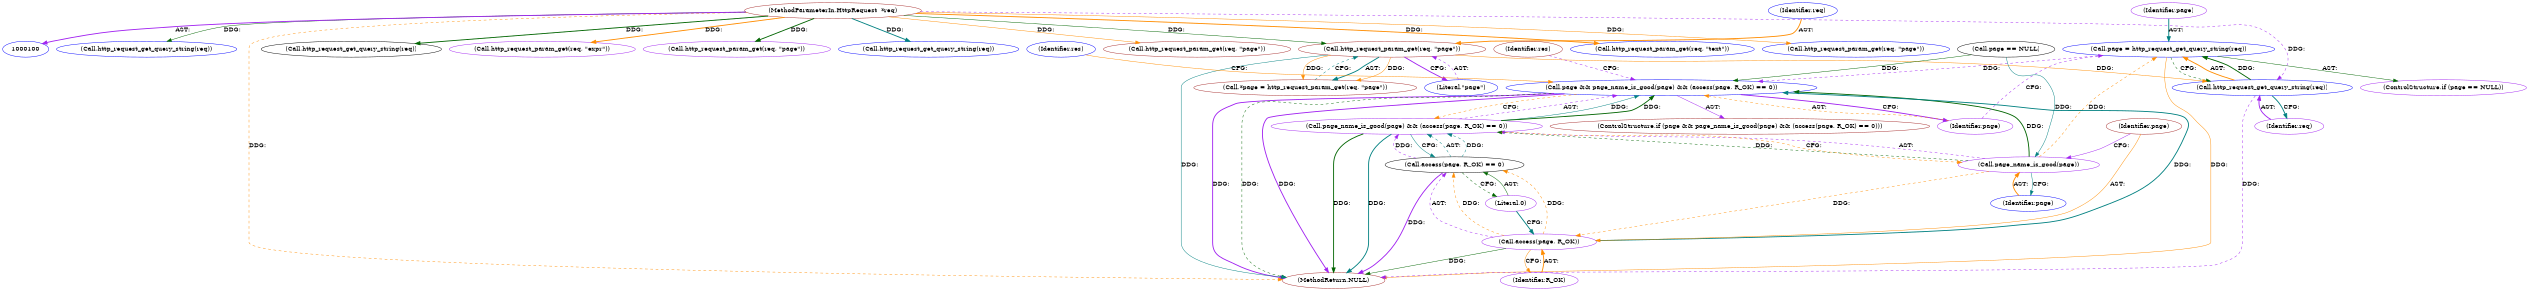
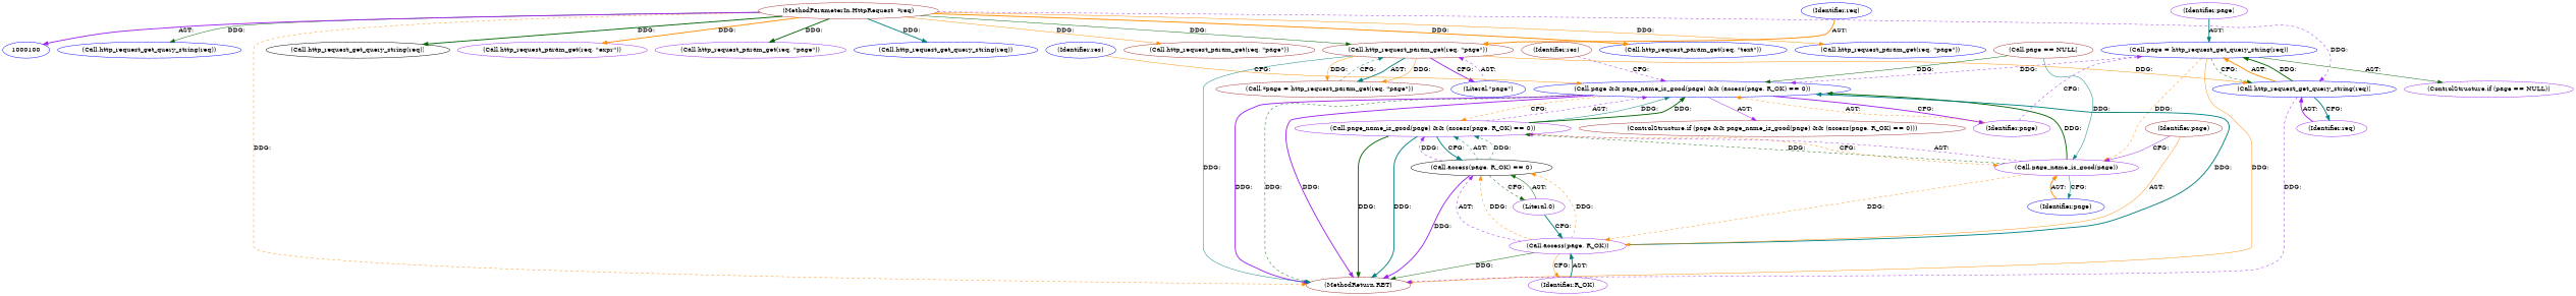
  digraph {
    node [color=blue]
    edge [color=darkorange style=bold]
    n1 [label="(Call,page = http_request_get_query_string(req))"]
    n2 [label="(Call,http_request_get_query_string(req))"]
    n3 [label="(Call,page && page_name_is_good(page) && (access(page, R_OK) == 0))"]
    n4 [color=purple label="(Call,page_name_is_good(page))"]
-   n5 [color=brown label="(MethodReturn,NULL)"]
+   n5 [color=brown label="(MethodReturn,RET)"]
    n6 [color=purple label="(ControlStructure,if (page == NULL))"]
    n7 [color=purple label="(Identifier,req)"]
    n8 [color=purple label="(Call,page_name_is_good(page) && (access(page, R_OK) == 0))"]
    n9 [color=purple label="(Identifier,page)"]
    n10 [color=brown label="(ControlStructure,if (page && page_name_is_good(page) && (access(page, R_OK) == 0)))"]
    n11 [color=purple label="(Call,access(page, R_OK))"]
    n12 [label="(Identifier,page)"]
    n13 [color=brown label="(Call,http_request_param_get(req, \"page\"))"]
    n14 [label="(Literal,\"page\")"]
    n15 [color=brown label="(Call,*page = http_request_param_get(req, \"page\"))"]
    n16 [color=brown label="(MethodParameterIn,HttpRequest  *req)"]
    n17 [label="(Call,http_request_get_query_string(req))"]
    n18 [color=black label="(Call,http_request_get_query_string(req))"]
    n19 [color=purple label="(Call,http_request_param_get(req, \"expr\"))"]
    n20 [color=purple label="(Call,http_request_param_get(req, \"page\"))"]
    n21 [label="(Call,http_request_get_query_string(req))"]
    n22 [color=brown label="(Call,http_request_param_get(req, \"page\"))"]
    n23 [label="(Call,http_request_param_get(req, \"text\"))"]
    n24 [label="(Call,http_request_param_get(req, \"page\"))"]
    1000100
    n26 [color=black label="(Call,access(page, R_OK) == 0)"]
    n27 [color=purple label="(Identifier,R_OK)"]
    n28 [color=purple label="(Literal,0)"]
    n29 [color=brown label="(Identifier,page)"]
    n30 [label="(Identifier,res)"]
    n31 [label="(Identifier,req)"]
    n32 [color=brown label="(Identifier,res)"]
    n33 [color=purple label="(Identifier,page)"]
-   n34 [color=black label="(Call,page == NULL)"]
+   n34 [color=brown label="(Call,page == NULL)"]
    n1 -> n2 [color=darkgreen label="CFG: " style=dashed]
    n1 -> n3 [color=purple label="DDG: " style=dashed]
-   n4 -> n1 [label="DDG: " style=dashed]
+   n1 -> n4 [label="DDG: " style=dashed]
    n1 -> n5 [label="DDG: " style=solid]
    n1 -> n6 [color=darkgreen label="AST: " style=solid]
    n2 -> n1 [label="AST: "]
    n2 -> n1 [color=darkgreen label="DDG: "]
    n2 -> n5 [color=purple label="DDG: " style=dashed]
    n2 -> n7 [color=teal label="CFG: "]
    n3 -> n5 [color=purple label="DDG: "]
    n3 -> n5 [color=purple label="DDG: "]
    n3 -> n5 [color=darkgreen label="DDG: " style=dashed]
    n3 -> n8 [label="CFG: " style=dashed]
    n3 -> n9 [color=purple label="CFG: "]
    n3 -> n10 [color=purple label="AST: " style=solid]
    n4 -> n3 [color=darkgreen label="DDG: "]
    n4 -> n8 [color=purple label="AST: " style=dashed]
    n4 -> n8 [color=darkgreen label="DDG: " style=dashed]
    n4 -> n11 [label="DDG: " style=dashed]
    n4 -> n12 [color=teal label="CFG: " style=solid]
    n7 -> n2 [color=purple label="AST: "]
    n8 -> n3 [color=purple label="AST: " style=dashed]
    n8 -> n3 [color=teal label="DDG: " style=solid]
    n8 -> n3 [color=darkgreen label="DDG: "]
    n8 -> n4 [label="CFG: " style=dashed]
    n8 -> n5 [color=teal label="DDG: "]
    n8 -> n5 [color=darkgreen label="DDG: "]
-   n8 -> n26 [color=teal label="CFG: " style=solid]
+   n8 -> n26 [color=teal label="CFG: "]
    n9 -> n1 [color=purple label="CFG: " style=dashed]
    n9 -> n3 [label="AST: " style=dashed]
    n11 -> n3 [color=teal label="DDG: "]
    n11 -> n5 [color=darkgreen label="DDG: " style=solid]
    n11 -> n26 [color=purple label="AST: " style=dashed]
    n11 -> n26 [label="DDG: " style=dashed]
    n11 -> n26 [label="DDG: " style=dashed]
    n11 -> n27 [label="CFG: " style=solid]
    n12 -> n4 [label="AST: "]
    n13 -> n2 [label="DDG: " style=solid]
    n13 -> n5 [color=teal label="DDG: " style=solid]
    n13 -> n14 [color=purple label="CFG: "]
    n13 -> n15 [color=teal label="AST: "]
    n13 -> n15 [label="DDG: " style=solid]
    n13 -> n15 [label="DDG: " style=solid]
    n14 -> n13 [color=purple label="AST: " style=dashed]
    n15 -> n13 [color=teal label="CFG: " style=dashed]
    n16 -> n2 [color=purple label="DDG: " style=dashed]
    n16 -> n5 [label="DDG: " style=dashed]
    n16 -> n13 [color=darkgreen label="DDG: " style=solid]
    n16 -> n17 [color=darkgreen label="DDG: " style=solid]
    n16 -> n18 [color=darkgreen label="DDG: "]
    n16 -> n19 [label="DDG: "]
    n16 -> n20 [color=darkgreen label="DDG: "]
    n16 -> n21 [color=teal label="DDG: "]
    n16 -> n22 [label="DDG: " style=solid]
    n16 -> n23 [label="DDG: "]
    n16 -> n24 [label="DDG: " style=solid]
    n16 -> 1000100 [color=purple label="AST: "]
    n26 -> n5 [color=purple label="DDG: "]
    n26 -> n8 [color=teal label="AST: " style=dashed]
    n26 -> n8 [color=teal label="DDG: " style=dashed]
    n26 -> n8 [color=purple label="DDG: " style=dashed]
    n26 -> n28 [color=darkgreen label="CFG: " style=dashed]
-   n27 -> n11 [label="AST: "]
+   n27 -> n11 [color=teal label="AST: "]
    n28 -> n11 [color=teal label="CFG: "]
    n28 -> n26 [color=darkgreen label="AST: " style=solid]
    n29 -> n4 [color=purple label="CFG: " style=solid]
    n29 -> n11 [label="AST: " style=solid]
    n30 -> n3 [label="CFG: " style=solid]
    n31 -> n13 [label="AST: "]
    n32 -> n3 [color=purple label="CFG: " style=dashed]
    n33 -> n1 [color=teal label="AST: "]
    n34 -> n3 [color=darkgreen label="DDG: " style=solid]
    n34 -> n4 [color=teal label="DDG: " style=solid]
  }
